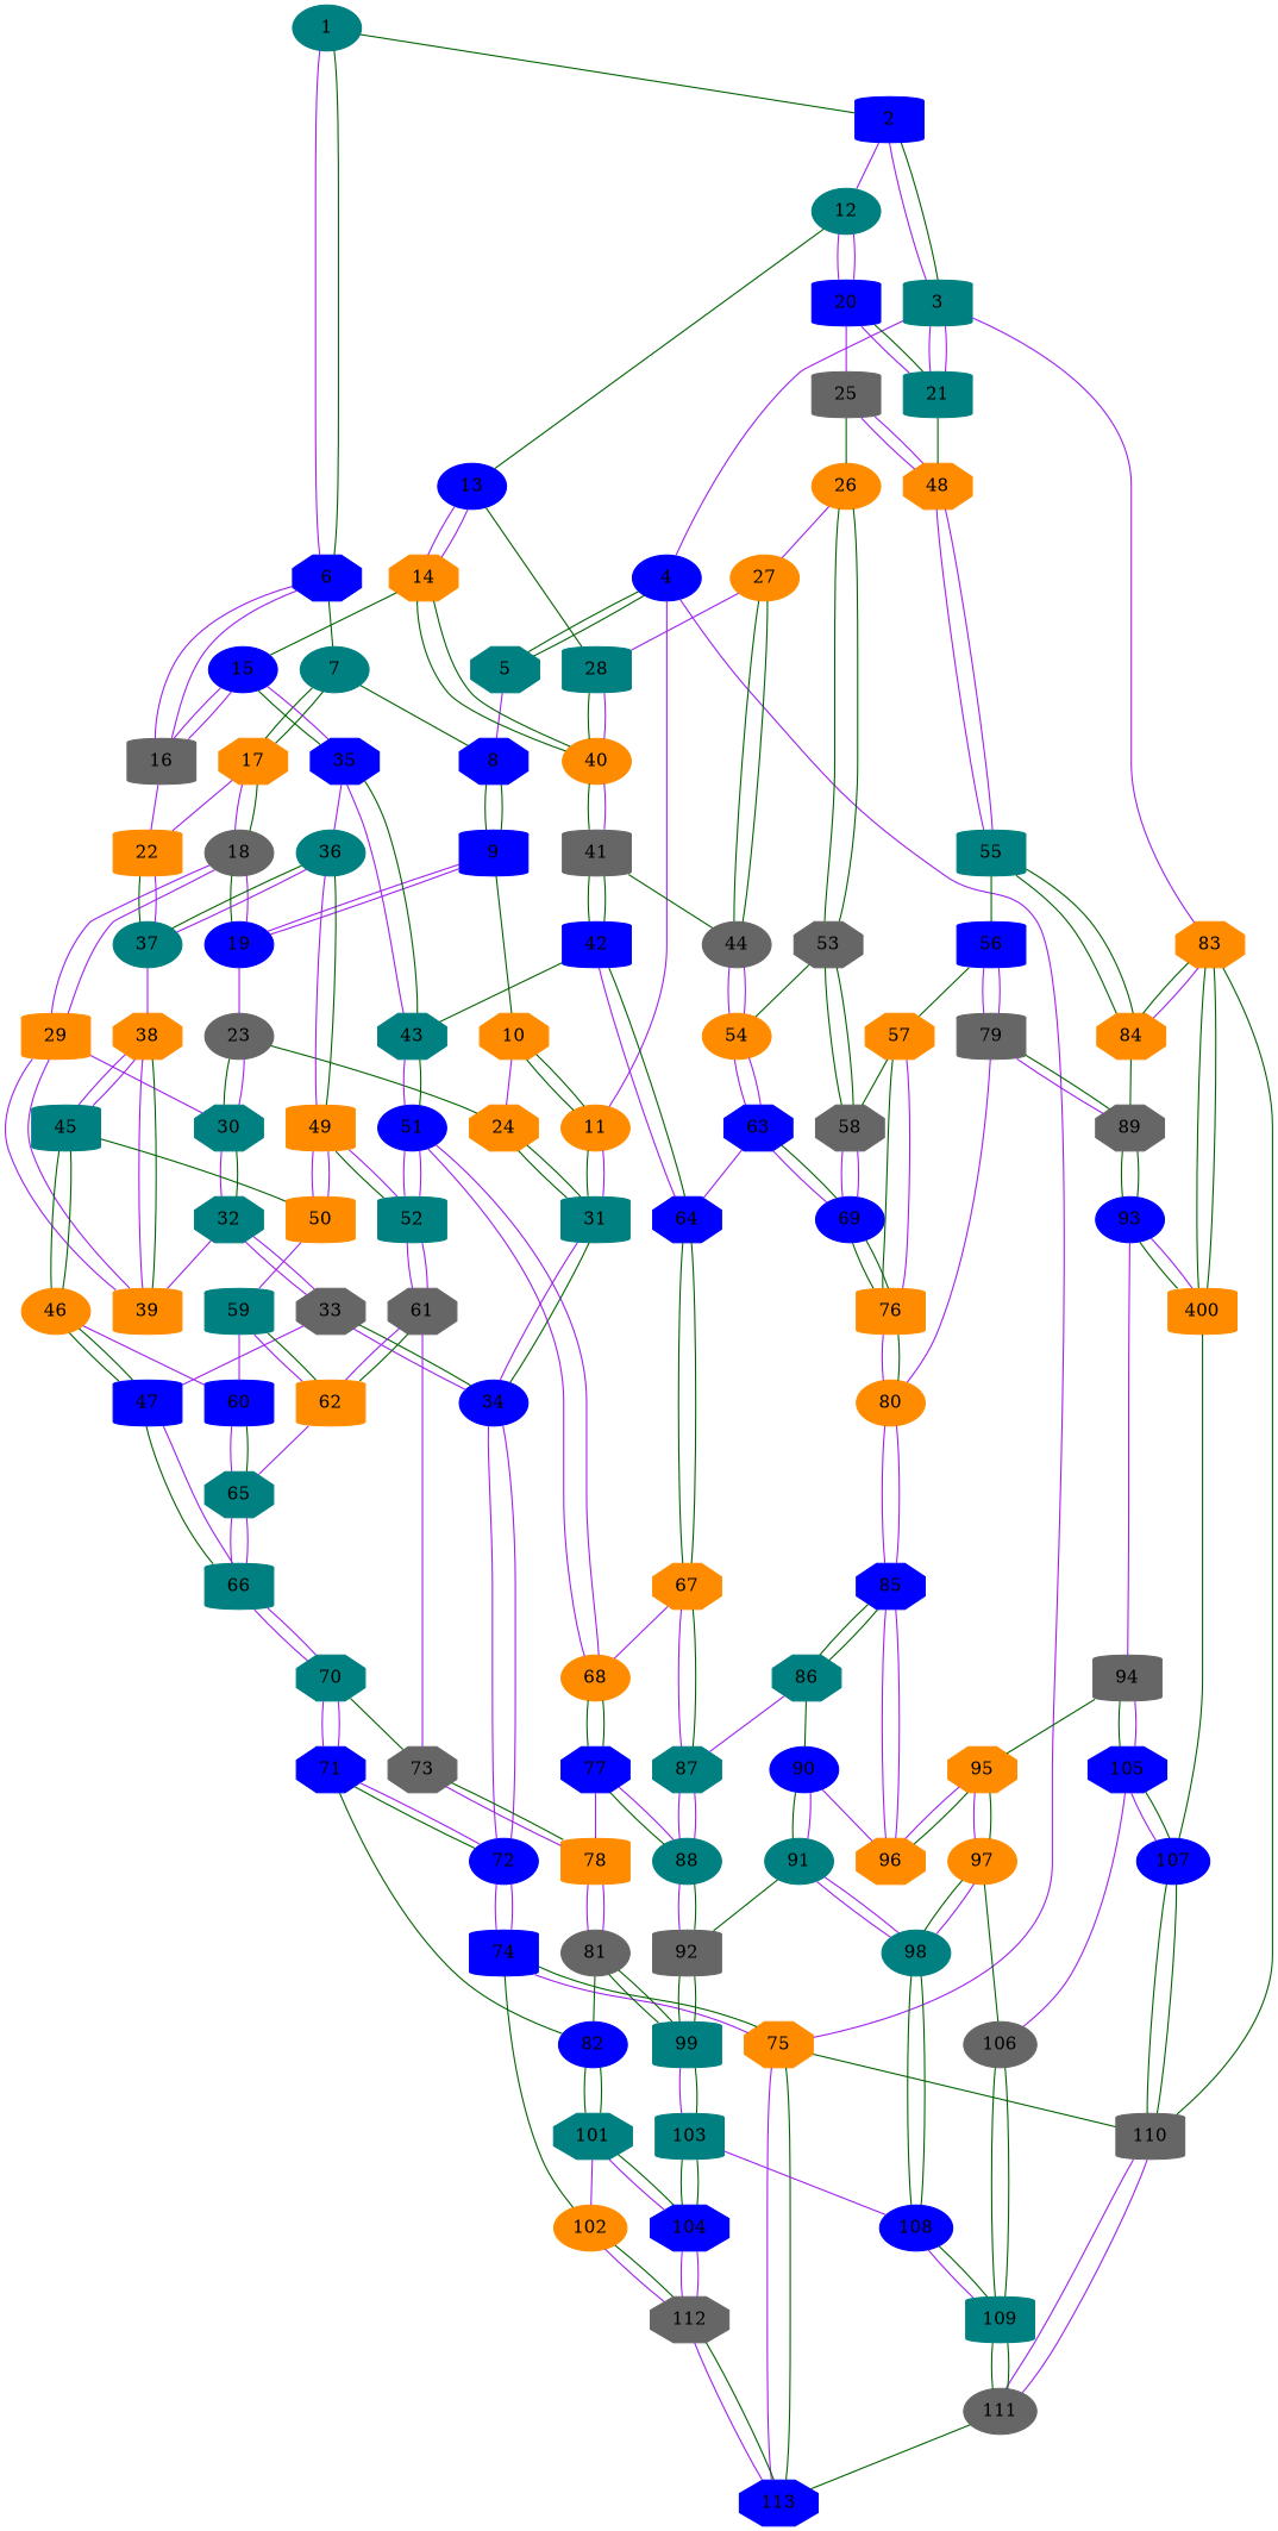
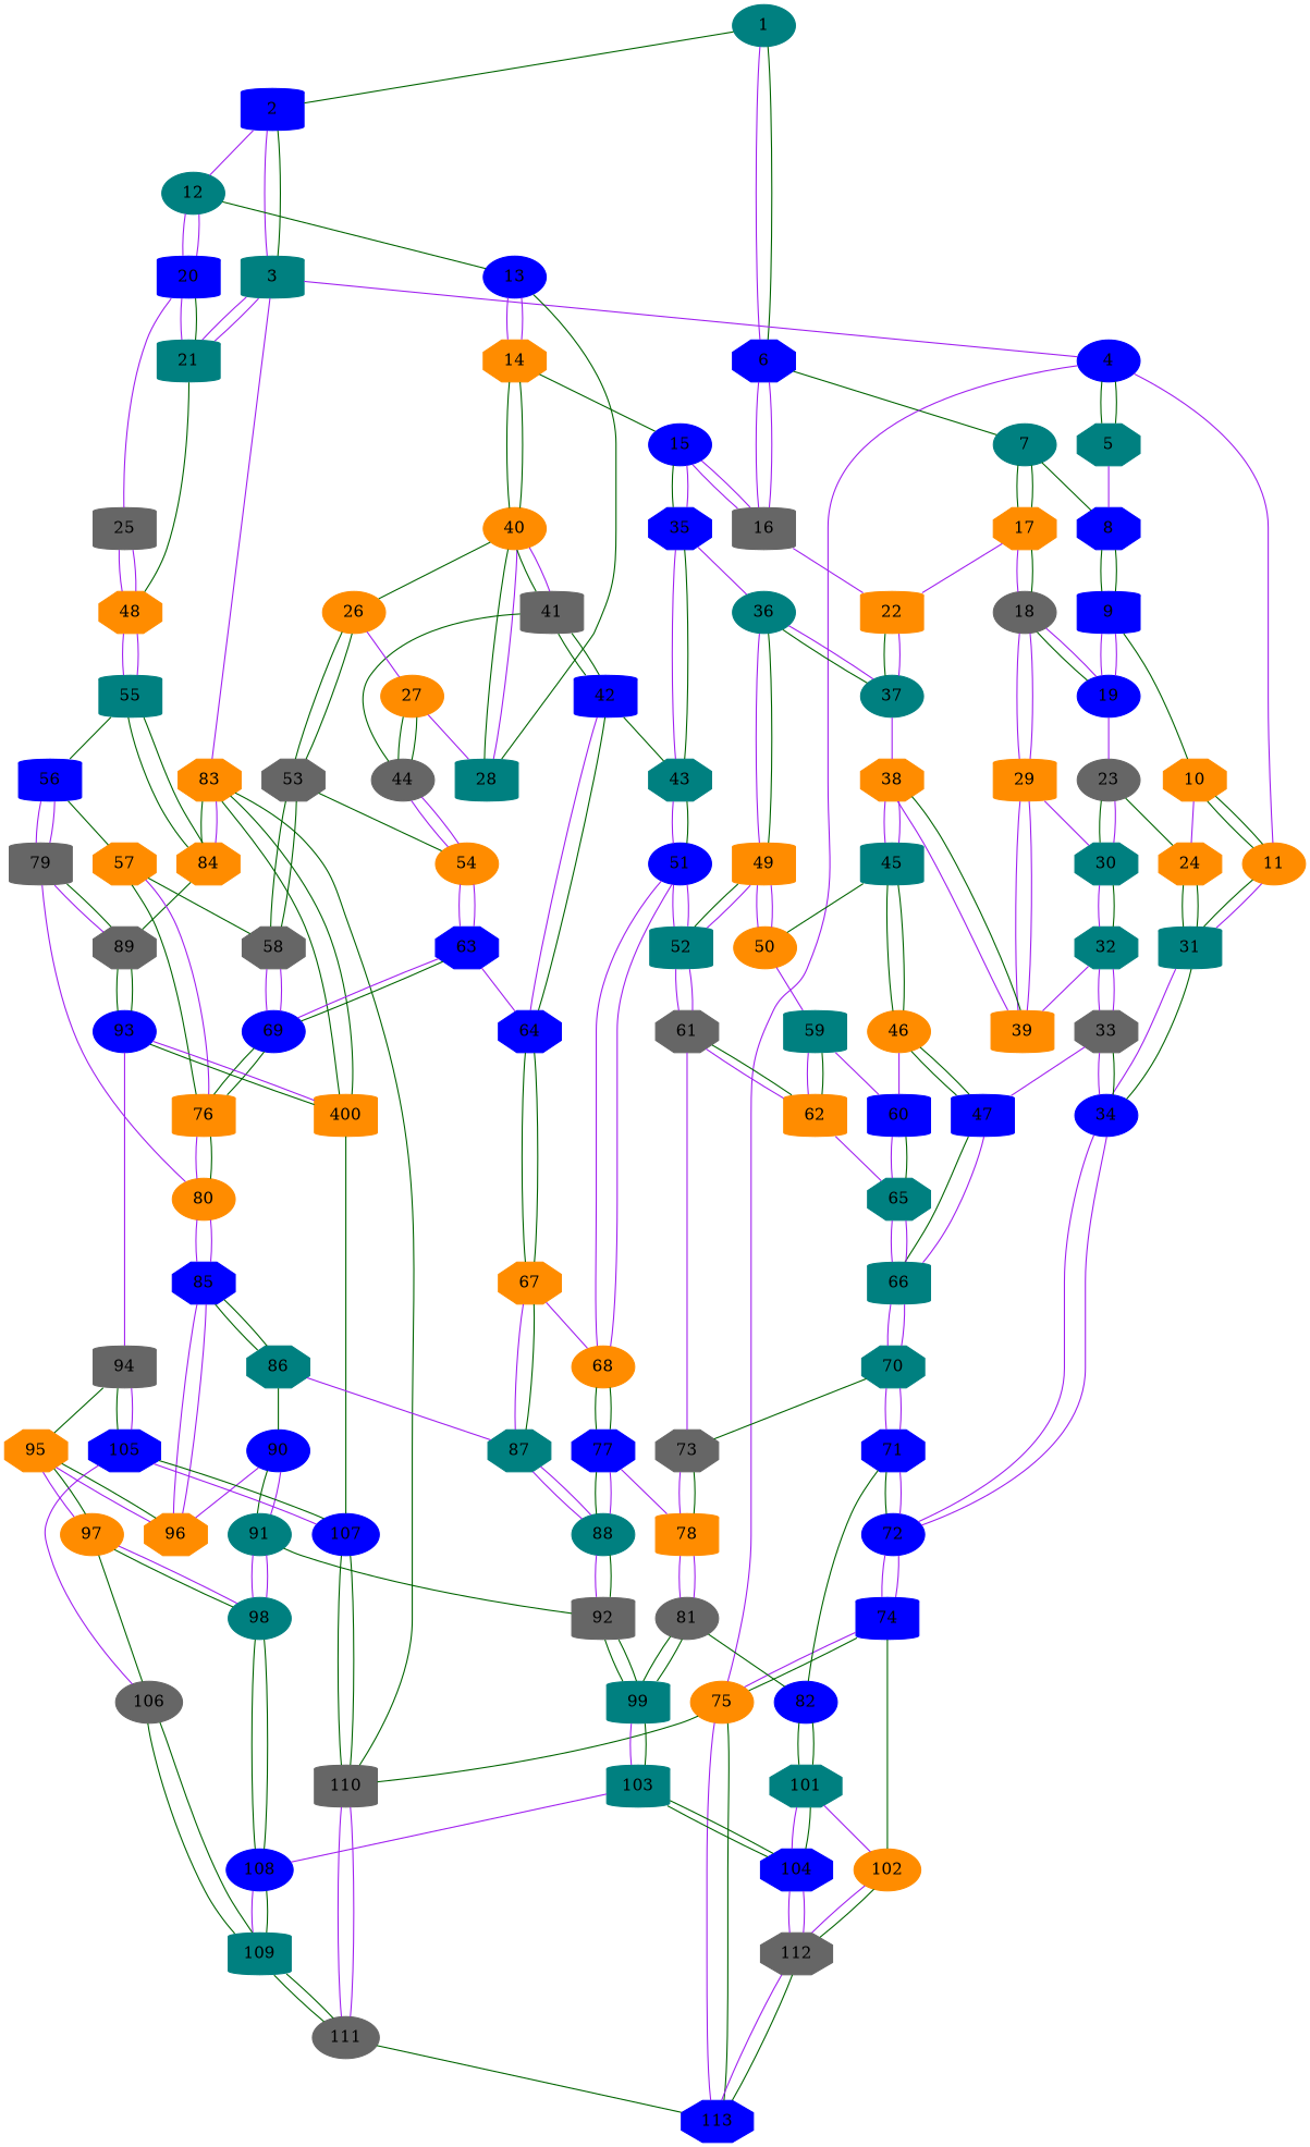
  graph {
    node [color=blue shape=octagon style=filled]
    edge [color=purple]
    1 [color=teal shape=ellipse]
    2 [shape=cylinder]
    6
    3 [color=teal shape=cylinder]
    12 [color=teal shape=ellipse]
    7 [color=teal shape=ellipse]
    16 [color=gray40 shape=cylinder]
    4 [shape=ellipse]
    21 [color=teal shape=cylinder]
    83 [color=darkorange]
    13 [shape=ellipse]
    20 [shape=cylinder]
    5 [color=teal]
    11 [color=darkorange shape=ellipse]
-   75 [color=darkorange]
+   75 [color=darkorange shape=ellipse]
    48 [color=darkorange]
    84 [color=darkorange]
    110 [color=gray40 shape=cylinder]
    n19 [color=darkorange label=400 shape=cylinder]
    8
    31 [color=teal shape=cylinder]
    113
    9 [shape=cylinder]
    17 [color=darkorange]
    22 [color=darkorange shape=cylinder]
    18 [color=gray40 shape=ellipse]
    10 [color=darkorange]
    19 [shape=ellipse]
    24 [color=darkorange]
    23 [color=gray40 shape=ellipse]
    34 [shape=ellipse]
    14 [color=darkorange]
    28 [color=teal shape=cylinder]
    25 [color=gray40 shape=cylinder]
    15 [shape=ellipse]
    40 [color=darkorange shape=ellipse]
    35
    41 [color=gray40 shape=cylinder]
    36 [color=teal shape=ellipse]
    43 [color=teal]
    37 [color=teal shape=ellipse]
    29 [color=darkorange shape=cylinder]
    30 [color=teal]
    39 [color=darkorange shape=cylinder]
    26 [color=darkorange shape=ellipse]
    55 [color=teal shape=cylinder]
    38 [color=darkorange]
    32 [color=teal]
    27 [color=darkorange shape=ellipse]
    53 [color=gray40]
    44 [color=gray40 shape=ellipse]
    54 [color=darkorange shape=ellipse]
    58 [color=gray40]
    33 [color=gray40]
    72 [shape=ellipse]
    47 [shape=cylinder]
    66 [color=teal shape=cylinder]
    74 [shape=cylinder]
    49 [color=darkorange shape=cylinder]
    51 [shape=ellipse]
-   50 [color=darkorange shape=cylinder]
+   50 [color=darkorange shape=ellipse]
    52 [color=teal shape=cylinder]
    45 [color=teal shape=cylinder]
    46 [color=darkorange shape=ellipse]
    42 [shape=cylinder]
    64
    67 [color=darkorange]
    68 [color=darkorange shape=ellipse]
    63
    60 [shape=cylinder]
    59 [color=teal shape=cylinder]
    65 [color=teal]
    70 [color=teal]
    56 [shape=cylinder]
    61 [color=gray40]
    62 [color=darkorange shape=cylinder]
    77
    73 [color=gray40]
    69 [shape=ellipse]
    57 [color=darkorange]
    79 [color=gray40 shape=cylinder]
    89 [color=gray40]
    76 [color=darkorange shape=cylinder]
    80 [color=darkorange shape=ellipse]
    78 [color=darkorange shape=cylinder]
    87 [color=teal]
    71
    88 [color=teal shape=ellipse]
    82 [shape=ellipse]
    101 [color=teal]
    102 [color=darkorange shape=ellipse]
    81 [color=gray40 shape=ellipse]
    112 [color=gray40]
    111 [color=gray40 shape=ellipse]
    85
    92 [color=gray40 shape=cylinder]
    99 [color=teal shape=cylinder]
    93 [shape=ellipse]
    86 [color=teal]
    96 [color=darkorange]
    103 [color=teal shape=cylinder]
    104
    107 [shape=ellipse]
    90 [shape=ellipse]
    91 [color=teal shape=ellipse]
    94 [color=gray40 shape=cylinder]
    98 [color=teal shape=ellipse]
    108 [shape=ellipse]
    95 [color=darkorange]
    105
    97 [color=darkorange shape=ellipse]
    106 [color=gray40 shape=ellipse]
    109 [color=teal shape=cylinder]
    1 -- 2 [color=darkgreen]
    1 -- 6
    1 -- 6 [color=darkgreen]
    2 -- 3
    2 -- 3 [color=darkgreen]
    2 -- 12
    6 -- 7 [color=darkgreen]
    6 -- 16
    6 -- 16
    3 -- 4
    3 -- 21
    3 -- 21
    3 -- 83
    12 -- 13 [color=darkgreen]
    12 -- 20
    12 -- 20
    7 -- 8 [color=darkgreen]
    7 -- 17 [color=darkgreen]
    7 -- 17 [color=darkgreen]
    16 -- 22
    4 -- 5 [color=darkgreen]
    4 -- 5 [color=darkgreen]
    4 -- 11
    4 -- 75
    21 -- 48 [color=darkgreen]
    83 -- 84 [color=darkgreen]
    83 -- 84
    83 -- 110 [color=darkgreen]
    83 -- n19 [color=darkgreen]
    83 -- n19 [color=darkgreen]
    13 -- 14
    13 -- 14
    13 -- 28 [color=darkgreen]
    20 -- 21
    20 -- 21 [color=darkgreen]
    20 -- 25
    5 -- 8
    11 -- 31 [color=darkgreen]
    11 -- 31
    75 -- 110 [color=darkgreen]
    75 -- 113
    75 -- 113 [color=darkgreen]
    48 -- 55
    48 -- 55
    84 -- 89 [color=darkgreen]
    110 -- 111
    110 -- 111
    n19 -- 107 [color=darkgreen]
    8 -- 9 [color=darkgreen]
    8 -- 9 [color=darkgreen]
    31 -- 34
    31 -- 34 [color=darkgreen]
    9 -- 10 [color=darkgreen]
    9 -- 19
    9 -- 19
    17 -- 22
    17 -- 18
    17 -- 18 [color=darkgreen]
    22 -- 37 [color=darkgreen]
    22 -- 37
    18 -- 19 [color=darkgreen]
    18 -- 19
    18 -- 29
    18 -- 29
    10 -- 11 [color=darkgreen]
    10 -- 11 [color=darkgreen]
    10 -- 24
    19 -- 23
    24 -- 31 [color=darkgreen]
    24 -- 31 [color=darkgreen]
    23 -- 24 [color=darkgreen]
    23 -- 30 [color=darkgreen]
    23 -- 30
    34 -- 72
    34 -- 72
    14 -- 15 [color=darkgreen]
    14 -- 40 [color=darkgreen]
    14 -- 40 [color=darkgreen]
    28 -- 40 [color=darkgreen]
    28 -- 40
    25 -- 48
    25 -- 48
-   25 -- 26 [color=darkgreen]
+   40 -- 26 [color=darkgreen]
    15 -- 16
    15 -- 16
    15 -- 35 [color=darkgreen]
    15 -- 35
    40 -- 41 [color=darkgreen]
    40 -- 41
    35 -- 36
    35 -- 43
    35 -- 43 [color=darkgreen]
    41 -- 44 [color=darkgreen]
    41 -- 42 [color=darkgreen]
    41 -- 42 [color=darkgreen]
    36 -- 37 [color=darkgreen]
    36 -- 37
    36 -- 49
    36 -- 49 [color=darkgreen]
    43 -- 51
    43 -- 51 [color=darkgreen]
    37 -- 38
    29 -- 30
    29 -- 39
    29 -- 39
    30 -- 32
    30 -- 32 [color=darkgreen]
    26 -- 27
    26 -- 53 [color=darkgreen]
    26 -- 53 [color=darkgreen]
    55 -- 84 [color=darkgreen]
    55 -- 84 [color=darkgreen]
    55 -- 56 [color=darkgreen]
    38 -- 39
    38 -- 39 [color=darkgreen]
    38 -- 45
    38 -- 45
    32 -- 39
    32 -- 33
    32 -- 33
    27 -- 28
    27 -- 44 [color=darkgreen]
    27 -- 44 [color=darkgreen]
    53 -- 54 [color=darkgreen]
    53 -- 58 [color=darkgreen]
    53 -- 58 [color=darkgreen]
    44 -- 54
    44 -- 54
    54 -- 63
    54 -- 63
    58 -- 69
    58 -- 69
    33 -- 34
    33 -- 34 [color=darkgreen]
    33 -- 47
    72 -- 74
    72 -- 74
    47 -- 66 [color=darkgreen]
    47 -- 66
    66 -- 70
    66 -- 70
    74 -- 75
    74 -- 75 [color=darkgreen]
    74 -- 102 [color=darkgreen]
    49 -- 50
    49 -- 50
    49 -- 52 [color=darkgreen]
    49 -- 52
    51 -- 52
    51 -- 52
    51 -- 68
    51 -- 68
    50 -- 59
    52 -- 61
    52 -- 61
    45 -- 50 [color=darkgreen]
    45 -- 46 [color=darkgreen]
    45 -- 46 [color=darkgreen]
    46 -- 47 [color=darkgreen]
    46 -- 47 [color=darkgreen]
    46 -- 60
    42 -- 43 [color=darkgreen]
    42 -- 64
    42 -- 64 [color=darkgreen]
    64 -- 67 [color=darkgreen]
    64 -- 67 [color=darkgreen]
    67 -- 68
    67 -- 87
    67 -- 87 [color=darkgreen]
    68 -- 77 [color=darkgreen]
    68 -- 77 [color=darkgreen]
    63 -- 64
    63 -- 69
    63 -- 69 [color=darkgreen]
    60 -- 65
    60 -- 65 [color=darkgreen]
    59 -- 60
    59 -- 62
    59 -- 62 [color=darkgreen]
    65 -- 66
    65 -- 66
    70 -- 73 [color=darkgreen]
    70 -- 71
    70 -- 71
    56 -- 57 [color=darkgreen]
    56 -- 79
    56 -- 79
    61 -- 62
    61 -- 62 [color=darkgreen]
    61 -- 73
    62 -- 65
    77 -- 78
    77 -- 88 [color=darkgreen]
    77 -- 88
    73 -- 78
    73 -- 78 [color=darkgreen]
    69 -- 76 [color=darkgreen]
    69 -- 76 [color=darkgreen]
    57 -- 58 [color=darkgreen]
    57 -- 76 [color=darkgreen]
    57 -- 76
    79 -- 89
    79 -- 89 [color=darkgreen]
    79 -- 80
    89 -- 93 [color=darkgreen]
    89 -- 93 [color=darkgreen]
    76 -- 80
    76 -- 80 [color=darkgreen]
    80 -- 85
    80 -- 85
    78 -- 81
    78 -- 81
    87 -- 88
    87 -- 88
    71 -- 72 [color=darkgreen]
    71 -- 72
    71 -- 82 [color=darkgreen]
    88 -- 92
    88 -- 92 [color=darkgreen]
    82 -- 101 [color=darkgreen]
    82 -- 101 [color=darkgreen]
    101 -- 102
    101 -- 104
    101 -- 104 [color=darkgreen]
    102 -- 112
    102 -- 112 [color=darkgreen]
    81 -- 82 [color=darkgreen]
    81 -- 99 [color=darkgreen]
    81 -- 99 [color=darkgreen]
    112 -- 113
    112 -- 113 [color=darkgreen]
    111 -- 113 [color=darkgreen]
    85 -- 86 [color=darkgreen]
    85 -- 86 [color=darkgreen]
    85 -- 96
    85 -- 96
    92 -- 99 [color=darkgreen]
    92 -- 99 [color=darkgreen]
    99 -- 103
    99 -- 103 [color=darkgreen]
    93 -- n19 [color=darkgreen]
    93 -- n19
    93 -- 94
    86 -- 87
    86 -- 90 [color=darkgreen]
    103 -- 104 [color=darkgreen]
    103 -- 104 [color=darkgreen]
    103 -- 108
    104 -- 112
    104 -- 112
    107 -- 110 [color=darkgreen]
    107 -- 110 [color=darkgreen]
    90 -- 96
    90 -- 91 [color=darkgreen]
    90 -- 91
    91 -- 92 [color=darkgreen]
    91 -- 98
    91 -- 98
    94 -- 95 [color=darkgreen]
    94 -- 105 [color=darkgreen]
    94 -- 105
    98 -- 108 [color=darkgreen]
    98 -- 108 [color=darkgreen]
    108 -- 109
    108 -- 109 [color=darkgreen]
    95 -- 96
    95 -- 96 [color=darkgreen]
    95 -- 97
    95 -- 97 [color=darkgreen]
    105 -- 107
    105 -- 107 [color=darkgreen]
    105 -- 106
    97 -- 98 [color=darkgreen]
    97 -- 98
    97 -- 106 [color=darkgreen]
    106 -- 109 [color=darkgreen]
    106 -- 109 [color=darkgreen]
    109 -- 111 [color=darkgreen]
    109 -- 111 [color=darkgreen]
  }
